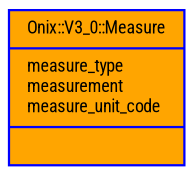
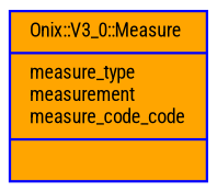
  digraph {
    fontname="Roboto Condensed"
    fontsize=8
-   n1 [fontname="Roboto Condensed" fontsize=8 label="{Onix::V3_0::Measure\l|measure_type\lmeasurement\lmeasure_unit_code\l|\l}" shape=record style=filled fillcolor=orange color=blue]
+   n1 [fontname="Roboto Condensed" fontsize=8 label="{Onix::V3_0::Measure\l|measure_type\lmeasurement\lmeasure_code_code\l|\l}" shape=record style=filled fillcolor=orange color=blue]
  }
